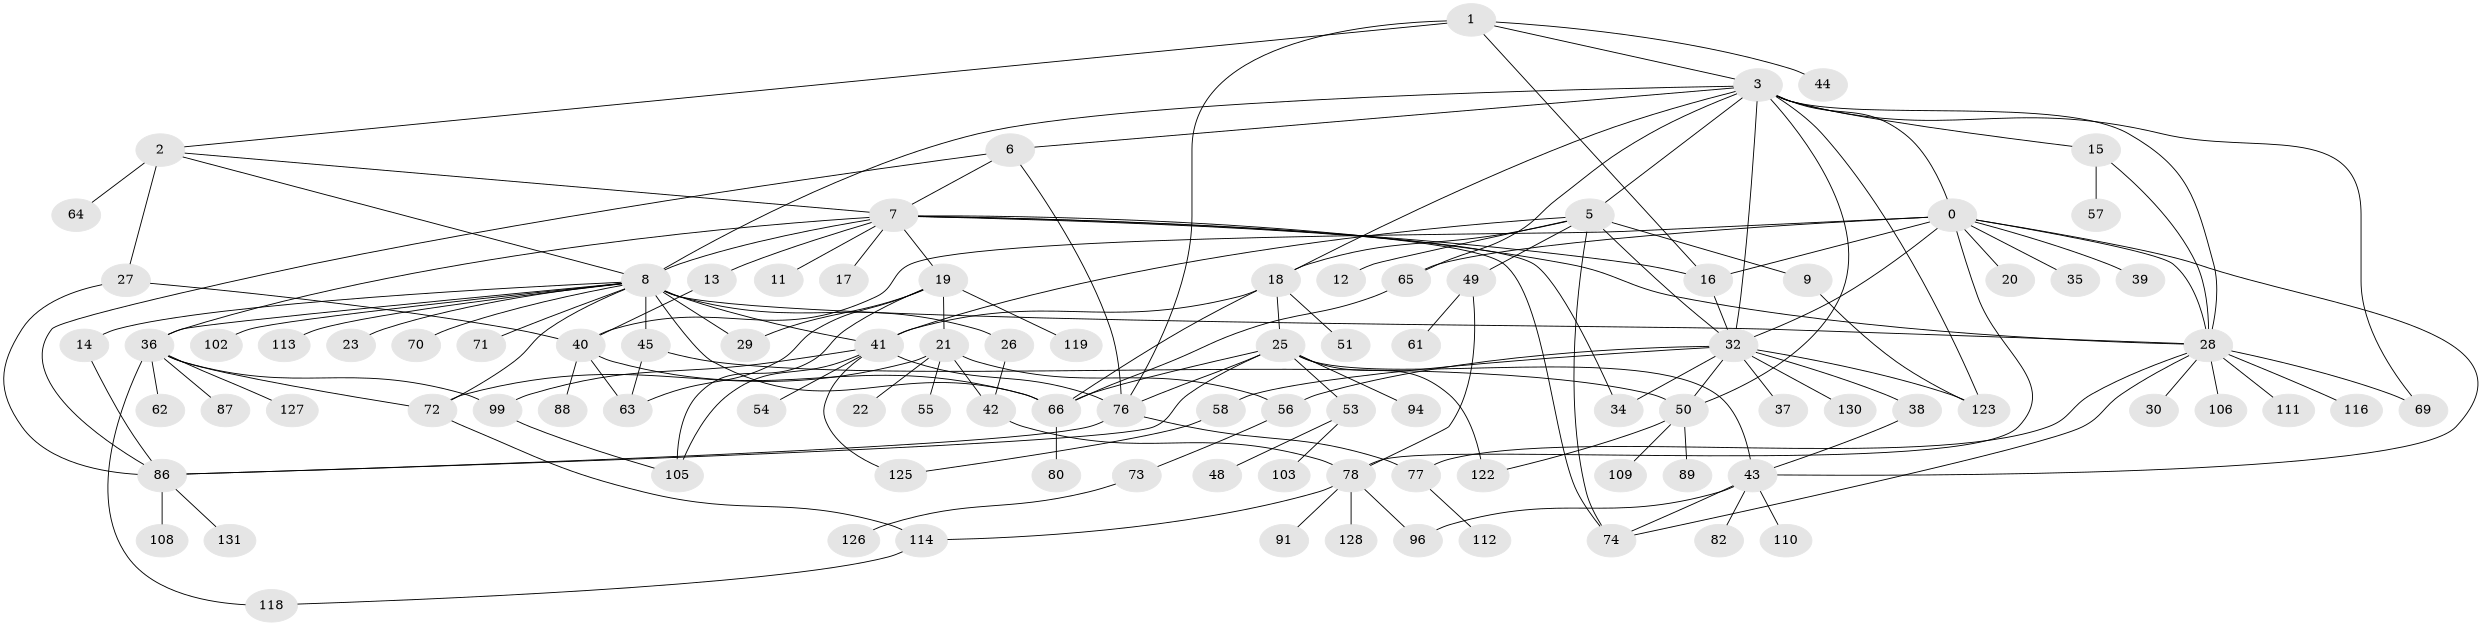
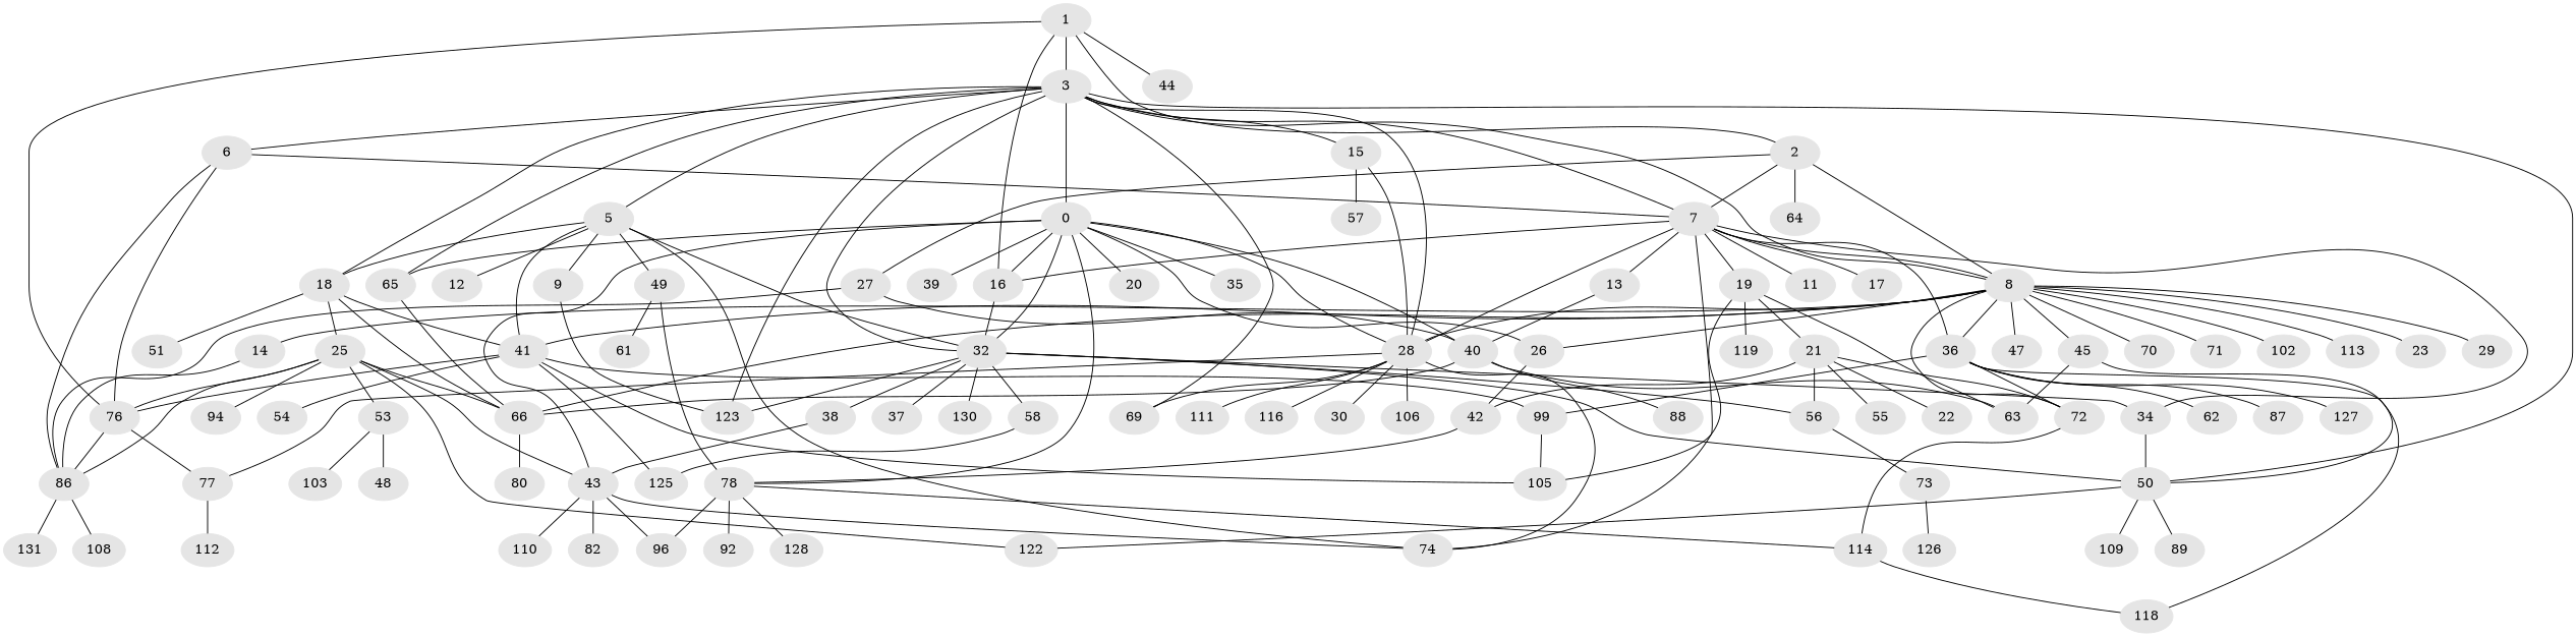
  graph {
    node [color=gray90 style=filled]
    1 [super="+68"]
    2 [super="+93"]
    3 [super="+112"]
    16 [super="+81"]
    44
    76 [super="+98"]
    7 [super="+90"]
    8 [super="+10"]
    27
    64
    n11 [label=0 super="+31"]
    5 [super="+14"]
    6 [super="+83"]
    15
    18 [super="+124"]
    28 [super="+100"]
    32 [super="+97"]
    50 [super="+107"]
    65
    69
    123
    86 [super="+104"]
    77 [super="+101"]
    74
    11
    13
    17 [super="+33"]
    19 [super="+84"]
    34
    36 [super="+129"]
    26 [super="+91"]
    41 [super="+79"]
    23
    n34 [label=14]
    29
    45 [super="+46"]
+   47
    66 [super="+75"]
    70
    71
    72 [super="+85"]
    102
    113
    40 [super="+67"]
    20
    35
    39
    43 [super="+52"]
    78 [super="+115"]
    9 [super="+132"]
    12
    49
    57
    25 [super="+95"]
    51
    30
    106
    111
    116
    56
    37
    38
    58
    130
    122
    89
    109
    42 [super="+59"]
    63 [super="+120"]
    88
    82
    96
    110
    114
-   92 [label=91]
+   92
    128
    105
    99
    54
    125
    61
    108
    131
    21
    119
    62
    87
    118
    127
    80
    53
    94
    22
    55
    73
    n96 [label=112]
    48
    103
    126
    1 -- 2
    1 -- 3
    1 -- 16
    1 -- 44
    1 -- 76
    2 -- 7
    2 -- 8
    2 -- 27
    2 -- 64
+   3 -- 7
    3 -- 8
    3 -- n11 [weight=2]
    3 -- 5
    3 -- 6
    3 -- 15
    3 -- 18
    3 -- 28
    3 -- 32
    3 -- 50
    3 -- 65
    3 -- 69
    3 -- 123
    16 -- 32
    76 -- 86
    76 -- 77
    7 -- 16
    7 -- 8
    7 -- 28
    7 -- 74
    7 -- 11
    7 -- 13
    7 -- 17
    7 -- 19
    7 -- 34
    7 -- 36
    8 -- 28
    8 -- 36
    8 -- 26
    8 -- 41
    8 -- 23
    8 -- n34
    8 -- 29
    8 -- 45 [weight=3]
+   8 -- 47
    8 -- 66
    8 -- 70
    8 -- 71
    8 -- 72
    8 -- 102
    8 -- 113
    27 -- 86
    27 -- 40
    n11 -- 16
    n11 -- 28
    n11 -- 32
    n11 -- 65
+   n11 -- 26
    n11 -- 40
    n11 -- 20
    n11 -- 35
    n11 -- 39
    n11 -- 43
    n11 -- 78
    5 -- 18
    5 -- 32
    5 -- 74
    5 -- 41
    5 -- 9
    5 -- 12
    5 -- 49
    6 -- 76
    6 -- 7
    6 -- 86
    15 -- 28
    15 -- 57
    18 -- 41
    18 -- 66
    18 -- 25
    18 -- 51
    28 -- 69
    28 -- 77
    28 -- 74
    28 -- 30
    28 -- 106
    28 -- 111
    28 -- 116
    32 -- 50
    32 -- 123
    32 -- 34
    32 -- 56
    32 -- 37
    32 -- 38
    32 -- 58
    32 -- 130
    50 -- 122
    50 -- 89
    50 -- 109
    65 -- 66
    86 -- 108
    86 -- 131
    77 -- n96
    13 -- 40
-   19 -- 29
    19 -- 63
    19 -- 105
    19 -- 21
    19 -- 119
+   34 -- 50
    36 -- 72
    36 -- 99
    36 -- 62
    36 -- 87
    36 -- 118
    36 -- 127
    26 -- 42
    41 -- 76
    41 -- 105
    41 -- 99
    41 -- 54
    41 -- 125
    n34 -- 86
    45 -- 50
    45 -- 63
    66 -- 80
    72 -- 114
    40 -- 66
    40 -- 63
    40 -- 88
    43 -- 74
    43 -- 82
    43 -- 96
    43 -- 110
    78 -- 96
    78 -- 114
    78 -- 92
    78 -- 128
    9 -- 123
    49 -- 78
    49 -- 61
    25 -- 76
    25 -- 86
    25 -- 66
    25 -- 43
    25 -- 122
    25 -- 53
    25 -- 94
    56 -- 73
    38 -- 43
    58 -- 125
    42 -- 78
    114 -- 118
    99 -- 105
    21 -- 72
    21 -- 56
    21 -- 42
    21 -- 22
    21 -- 55
    53 -- 48
    53 -- 103
    73 -- 126
  }
